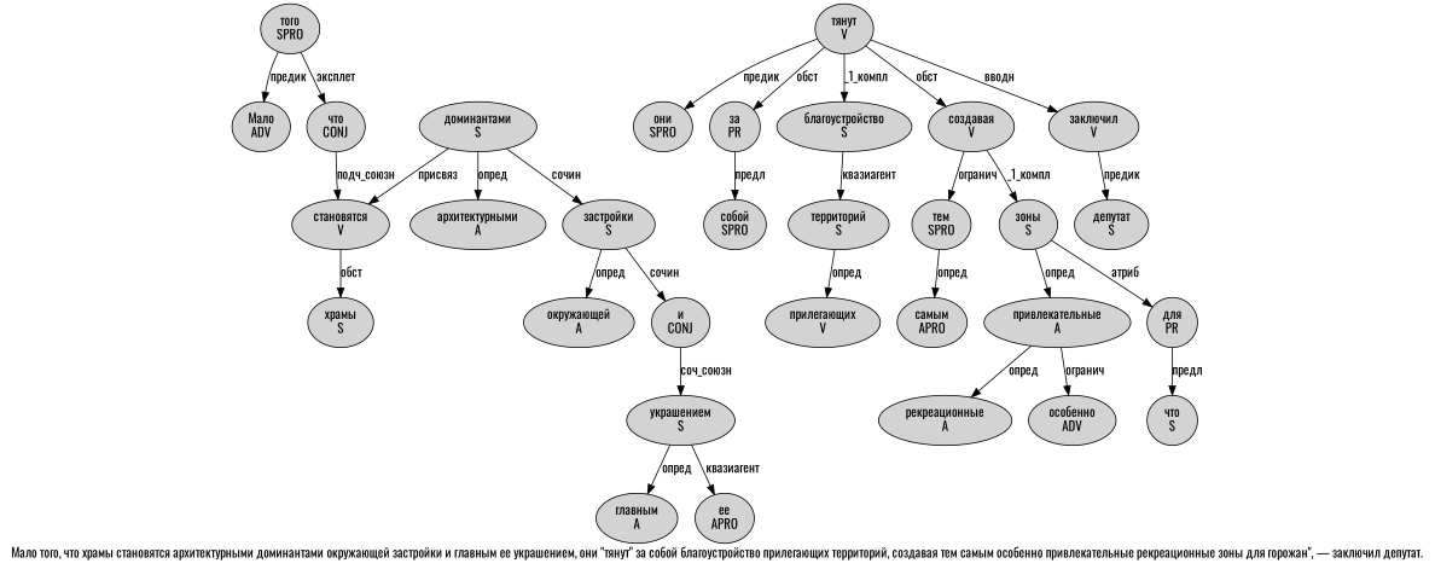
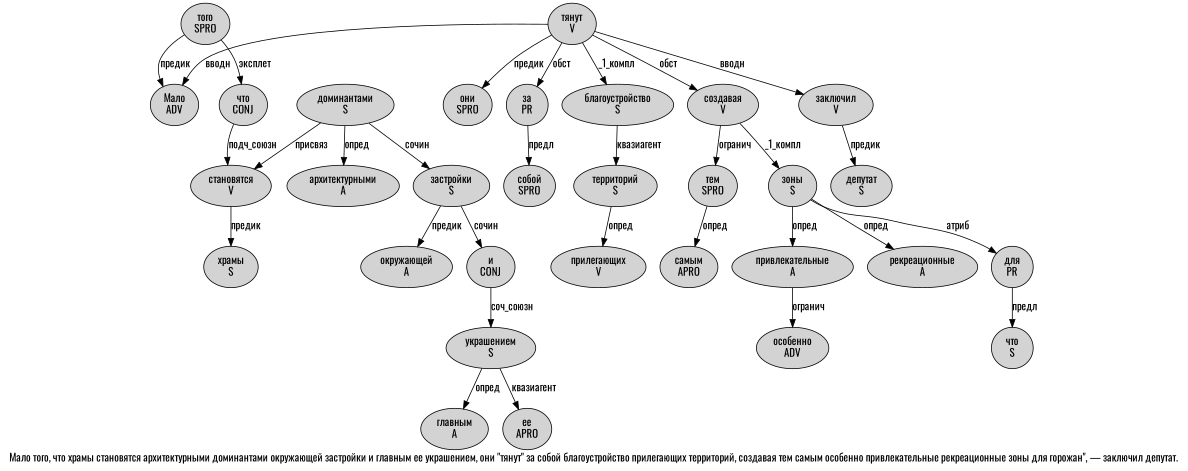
  digraph {
    fontname=Oswald
    label="Мало того, что храмы становятся архитектурными доминантами окружающей застройки и главным ее украшением, они \"тянут\" за собой благоустройство прилегающих территорий, создавая тем самым особенно привлекательные рекреационные зоны для горожан\", — заключил депутат."
    node [fillcolor=lightgray fontname=Oswald penwidth=1 shape=ellipse style=filled]
    edge [fontname=Oswald]
    n1 [label="Мало\nADV"]
    n2 [label="того\nSPRO"]
    n3 [label="что\nCONJ"]
    n4 [label="становятся\nV"]
    n5 [label="храмы\nS"]
    n6 [label="доминантами\nS"]
    n7 [label="архитектурными\nA"]
    n8 [label="застройки\nS"]
    n9 [label="окружающей\nA"]
    n10 [label="и\nCONJ"]
    n11 [label="украшением\nS"]
    n12 [label="главным\nA"]
    n13 [label="ее\nAPRO"]
    n14 [label="они\nSPRO"]
    n15 [label="тянут\nV"]
    n16 [label="за\nPR"]
    n17 [label="благоустройство\nS"]
    n18 [label="создавая\nV"]
    n19 [label="заключил\nV"]
    n20 [label="собой\nSPRO"]
    n21 [label="территорий\nS"]
    n22 [label="тем\nSPRO"]
    n23 [label="зоны\nS"]
    n24 [label="депутат\nS"]
    n25 [label="прилегающих\nV"]
    n26 [label="самым\nAPRO"]
    n27 [label="привлекательные\nA"]
    n28 [label="рекреационные\nA"]
    n29 [label="для\nPR"]
    n30 [label="особенно\nADV"]
    n31 [label="что\nS"]
    n2 -> n1 [label="предик"]
    n2 -> n3 [label="эксплет"]
    n3 -> n4 [label="подч_союзн"]
-   n4 -> n5 [label="обст"]
+   n4 -> n5 [label="предик"]
    n6 -> n4 [label="присвяз"]
    n6 -> n7 [label="опред"]
    n6 -> n8 [label="сочин"]
-   n8 -> n9 [label="опред"]
+   n8 -> n9 [label="предик"]
    n8 -> n10 [label="сочин"]
    n10 -> n11 [label="соч_союзн"]
    n11 -> n12 [label="опред"]
    n11 -> n13 [label="квазиагент"]
+   n15 -> n1 [label="вводн"]
    n15 -> n14 [label="предик"]
    n15 -> n16 [label="обст"]
    n15 -> n17 [label="_1_компл"]
    n15 -> n18 [label="обст"]
    n15 -> n19 [label="вводн"]
    n16 -> n20 [label="предл"]
    n17 -> n21 [label="квазиагент"]
    n18 -> n22 [label="огранич"]
    n18 -> n23 [label="_1_компл"]
    n19 -> n24 [label="предик"]
    n21 -> n25 [label="опред"]
    n22 -> n26 [label="опред"]
    n23 -> n27 [label="опред"]
-   n27 -> n28 [label="опред"]
+   n23 -> n28 [label="опред"]
    n23 -> n29 [label="атриб"]
    n27 -> n30 [label="огранич"]
    n29 -> n31 [label="предл"]
  }
